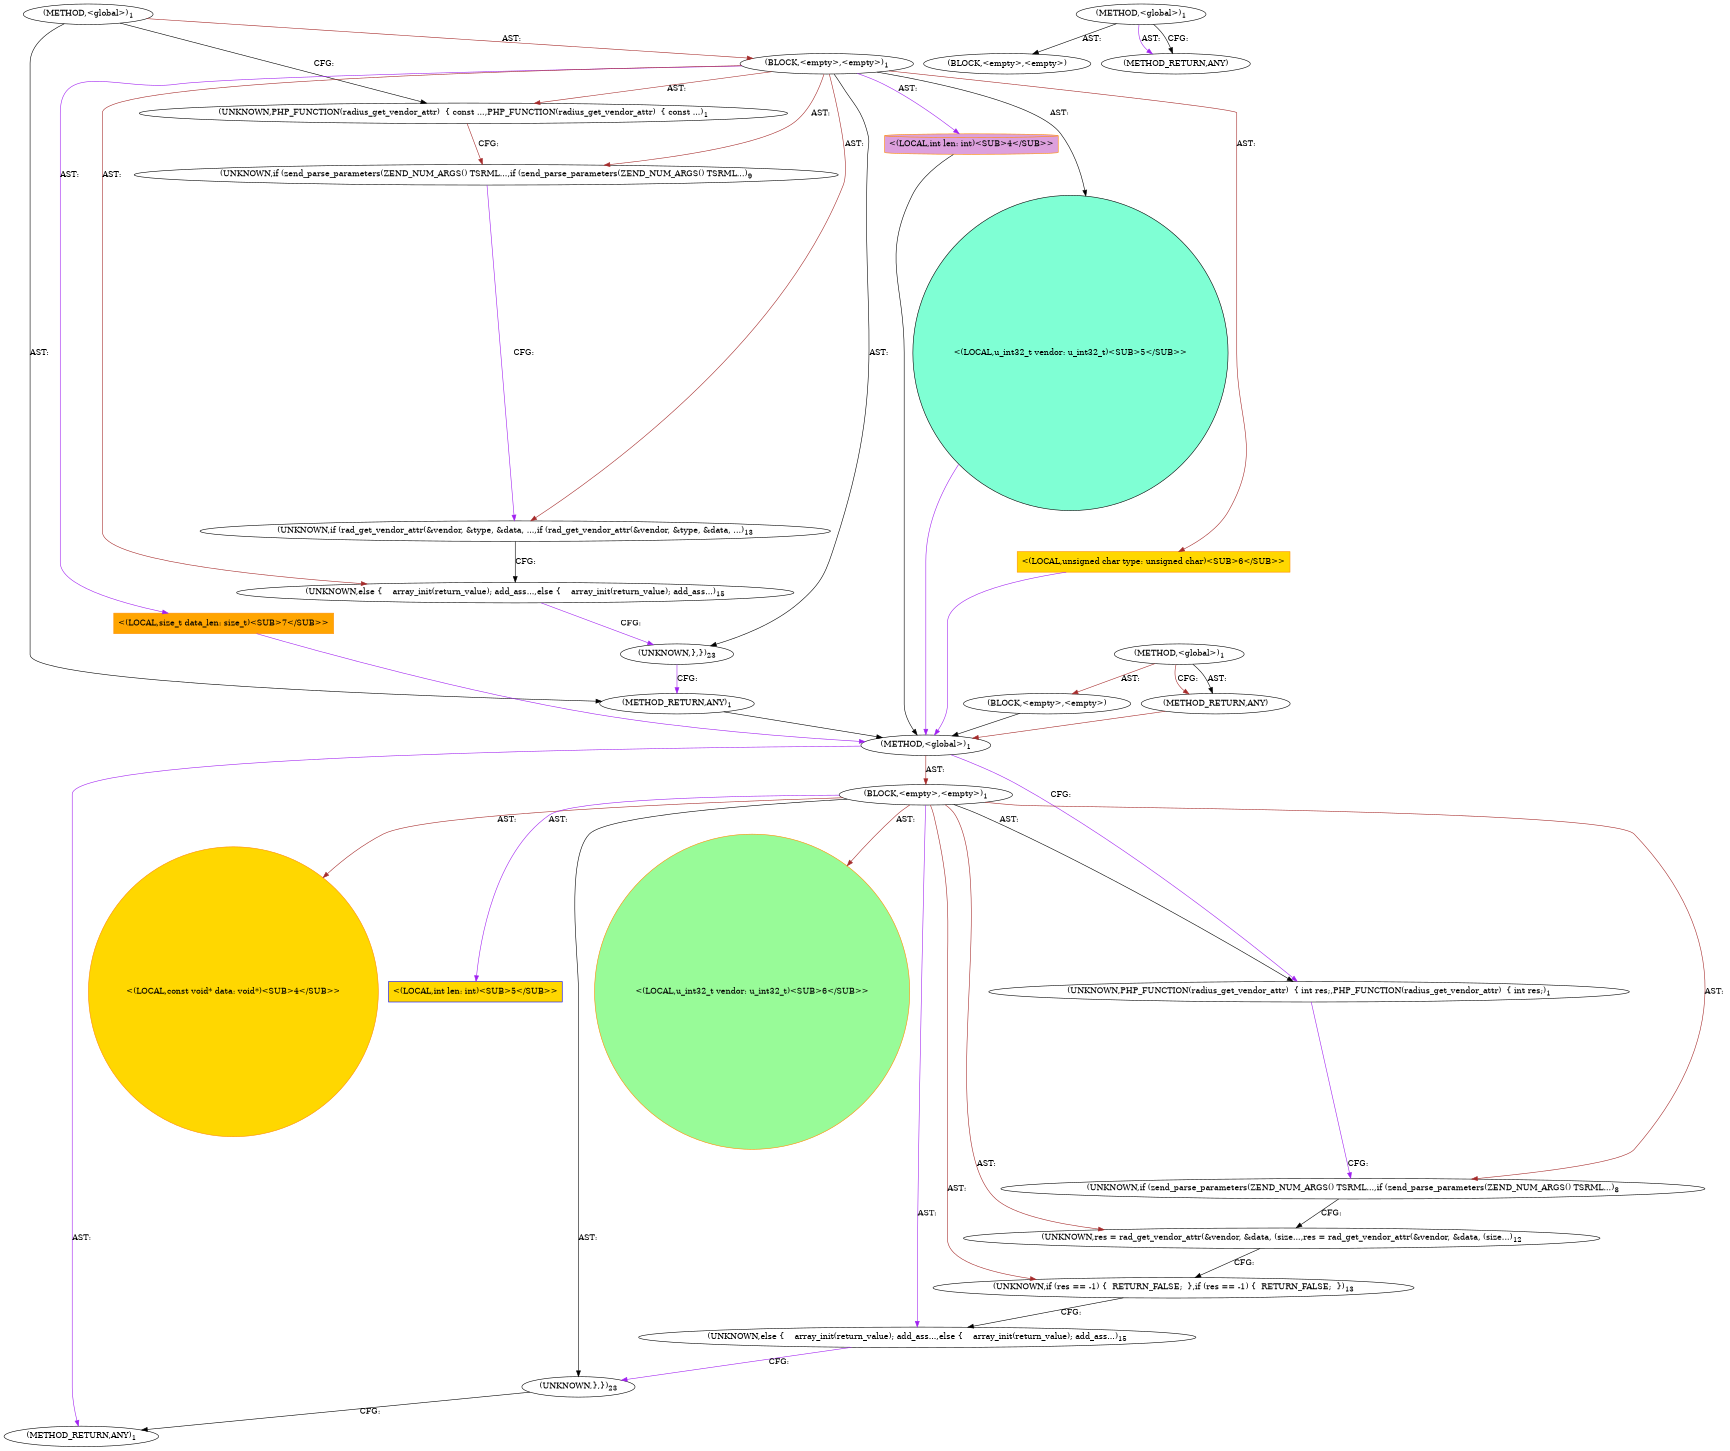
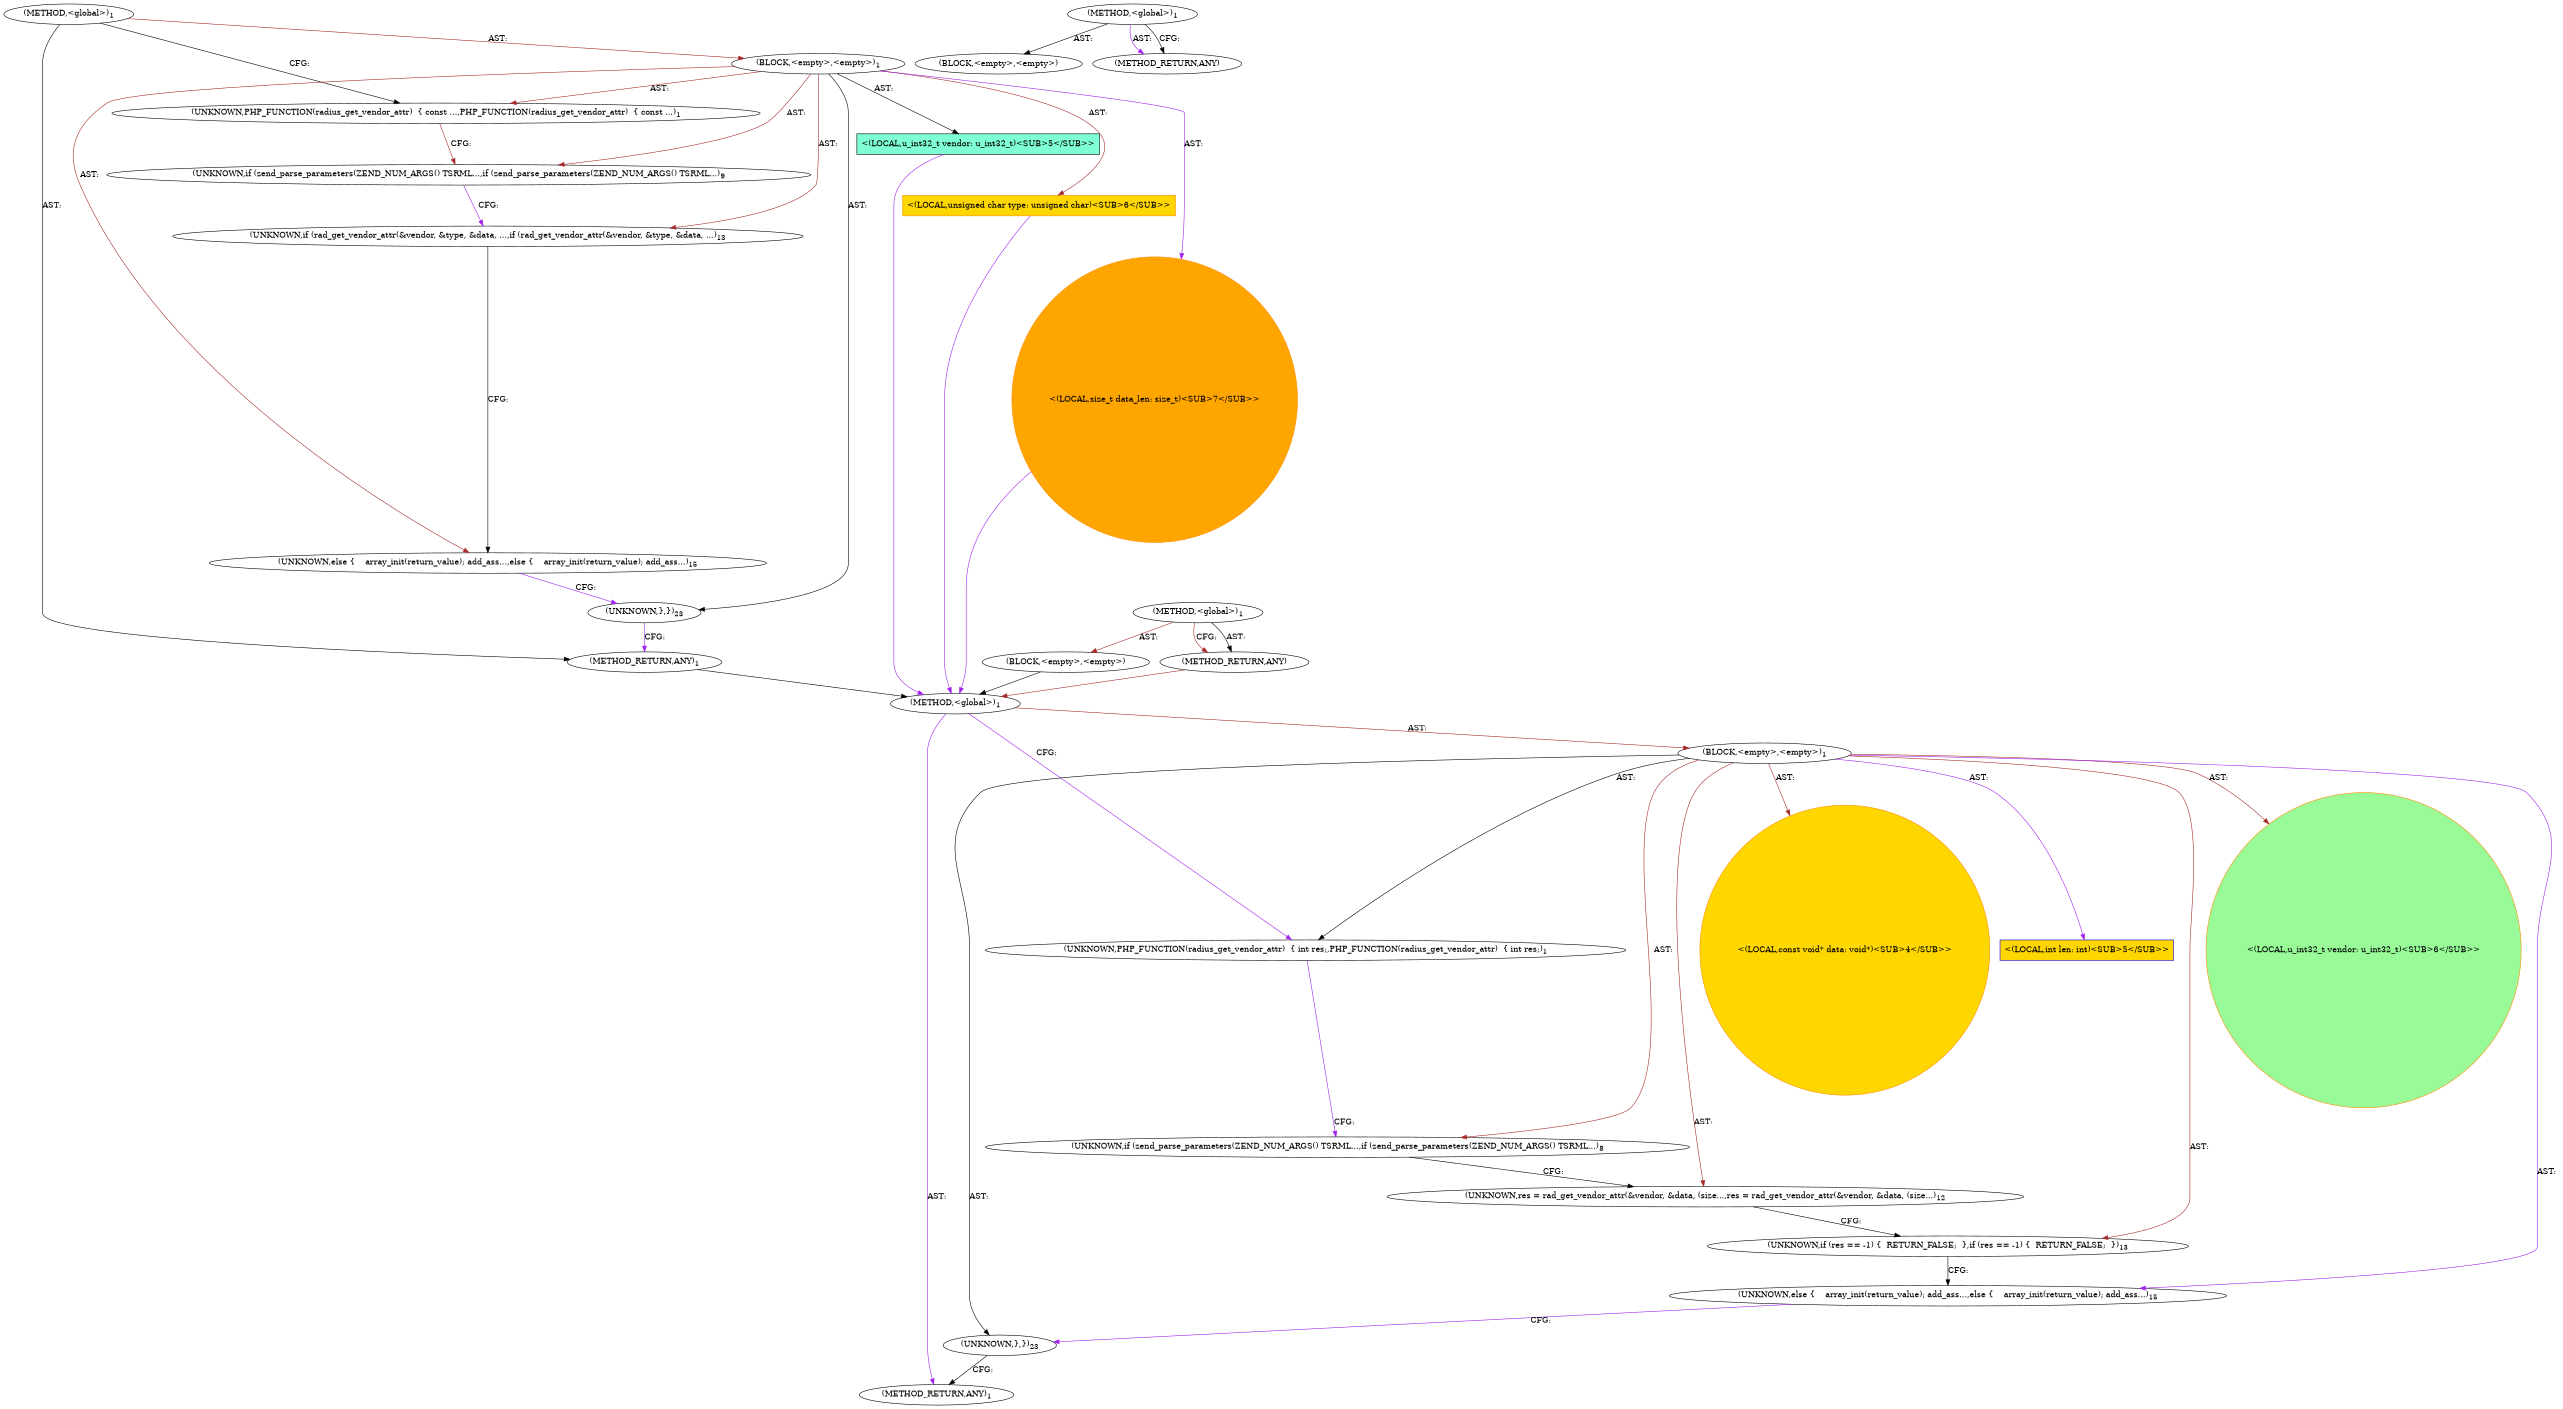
  digraph {
    edge [color=black]
    n1 [label=<(METHOD,&lt;global&gt;)<SUB>1</SUB>>]
    n2 [label=<(BLOCK,&lt;empty&gt;,&lt;empty&gt;)<SUB>1</SUB>>]
    n3 [label=<(UNKNOWN,PHP_FUNCTION(radius_get_vendor_attr)  { 	int res;,PHP_FUNCTION(radius_get_vendor_attr)  { 	int res;)<SUB>1</SUB>>]
    n4 [label=<(METHOD_RETURN,ANY)<SUB>1</SUB>>]
    n5 [color=darkorange fillcolor=gold label="<(LOCAL,const void* data: void*)<SUB>4</SUB>>" shape=circle style=filled]
    n6 [color=blue fillcolor=gold label="<(LOCAL,int len: int)<SUB>5</SUB>>" shape=box style=filled]
    n7 [color=darkorange fillcolor=palegreen label="<(LOCAL,u_int32_t vendor: u_int32_t)<SUB>6</SUB>>" shape=circle style=filled]
    n8 [label=<(UNKNOWN,if (zend_parse_parameters(ZEND_NUM_ARGS() TSRML...,if (zend_parse_parameters(ZEND_NUM_ARGS() TSRML...)<SUB>8</SUB>>]
    n9 [label=<(UNKNOWN,res = rad_get_vendor_attr(&amp;vendor, &amp;data, (size...,res = rad_get_vendor_attr(&amp;vendor, &amp;data, (size...)<SUB>12</SUB>>]
    n10 [label=<(UNKNOWN,if (res == -1) {  		RETURN_FALSE;  	},if (res == -1) {  		RETURN_FALSE;  	})<SUB>13</SUB>>]
    n11 [label=<(UNKNOWN,else {    		array_init(return_value); 		add_ass...,else {    		array_init(return_value); 		add_ass...)<SUB>15</SUB>>]
    n12 [label=<(UNKNOWN,},})<SUB>23</SUB>>]
    n13 [label=<(METHOD,&lt;global&gt;)<SUB>1</SUB>>]
    n14 [label=<(BLOCK,&lt;empty&gt;,&lt;empty&gt;)>]
    n15 [label=<(METHOD_RETURN,ANY)>]
    n16 [label=<(METHOD,&lt;global&gt;)<SUB>1</SUB>>]
    n17 [label=<(BLOCK,&lt;empty&gt;,&lt;empty&gt;)<SUB>1</SUB>>]
    n18 [label=<(UNKNOWN,PHP_FUNCTION(radius_get_vendor_attr)  { 	const ...,PHP_FUNCTION(radius_get_vendor_attr)  { 	const ...)<SUB>1</SUB>>]
    n19 [label=<(METHOD_RETURN,ANY)<SUB>1</SUB>>]
-   n20 [color=darkorange fillcolor=plum label="<(LOCAL,int len: int)<SUB>4</SUB>>" shape=cylinder style=filled]
-   n21 [color=black fillcolor=aquamarine label="<(LOCAL,u_int32_t vendor: u_int32_t)<SUB>5</SUB>>" shape=circle style=filled]
+   n21 [color=black fillcolor=aquamarine label="<(LOCAL,u_int32_t vendor: u_int32_t)<SUB>5</SUB>>" shape=box style=filled]
    n22 [color=darkorange fillcolor=gold label="<(LOCAL,unsigned char type: unsigned char)<SUB>6</SUB>>" shape=box style=filled]
-   n23 [color=darkorange fillcolor=orange label="<(LOCAL,size_t data_len: size_t)<SUB>7</SUB>>" shape=box style=filled]
+   n23 [color=darkorange fillcolor=orange label="<(LOCAL,size_t data_len: size_t)<SUB>7</SUB>>" shape=circle style=filled]
    n24 [label=<(UNKNOWN,if (zend_parse_parameters(ZEND_NUM_ARGS() TSRML...,if (zend_parse_parameters(ZEND_NUM_ARGS() TSRML...)<SUB>9</SUB>>]
    n25 [label=<(UNKNOWN,if (rad_get_vendor_attr(&amp;vendor, &amp;type, &amp;data, ...,if (rad_get_vendor_attr(&amp;vendor, &amp;type, &amp;data, ...)<SUB>13</SUB>>]
    n26 [label=<(UNKNOWN,else {    		array_init(return_value); 		add_ass...,else {    		array_init(return_value); 		add_ass...)<SUB>15</SUB>>]
    n27 [label=<(UNKNOWN,},})<SUB>23</SUB>>]
    n28 [label=<(METHOD,&lt;global&gt;)<SUB>1</SUB>>]
    n29 [label=<(BLOCK,&lt;empty&gt;,&lt;empty&gt;)>]
    n30 [label=<(METHOD_RETURN,ANY)>]
    n1 -> n2 [color=brown label="AST: "]
    n1 -> n3 [color=purple label="CFG: "]
    n1 -> n4 [color=purple label="AST: "]
    n2 -> n3 [label="AST: "]
    n2 -> n5 [color=brown label="AST: "]
    n2 -> n6 [color=purple label="AST: "]
    n2 -> n7 [color=brown label="AST: "]
    n2 -> n8 [color=brown label="AST: "]
    n2 -> n9 [color=brown label="AST: "]
    n2 -> n10 [color=brown label="AST: "]
    n2 -> n11 [color=purple label="AST: "]
    n2 -> n12 [label="AST: "]
    n3 -> n8 [color=purple label="CFG: "]
    n8 -> n9 [label="CFG: "]
    n9 -> n10 [label="CFG: "]
    n10 -> n11 [label="CFG: "]
    n11 -> n12 [color=purple label="CFG: "]
    n12 -> n4 [label="CFG: "]
    n13 -> n14 [label="AST: "]
    n13 -> n15 [color=purple label="AST: "]
    n13 -> n15 [label="CFG: "]
    n16 -> n17 [color=brown label="AST: "]
    n16 -> n18 [label="CFG: "]
    n16 -> n19 [label="AST: "]
    n17 -> n18 [color=brown label="AST: "]
-   n17 -> n20 [color=purple label="AST: "]
    n17 -> n21 [label="AST: "]
    n17 -> n22 [color=brown label="AST: "]
    n17 -> n23 [color=purple label="AST: "]
    n17 -> n24 [color=brown label="AST: "]
    n17 -> n25 [color=brown label="AST: "]
    n17 -> n26 [color=brown label="AST: "]
    n17 -> n27 [label="AST: "]
    n18 -> n24 [color=brown label="CFG: "]
    n19 -> n1
-   n20 -> n1
    n21 -> n1 [color=purple]
    n22 -> n1 [color=purple]
    n23 -> n1 [color=purple]
    n24 -> n25 [color=purple label="CFG: "]
    n25 -> n26 [label="CFG: "]
    n26 -> n27 [color=purple label="CFG: "]
    n27 -> n19 [color=purple label="CFG: "]
    n28 -> n29 [color=brown label="AST: "]
    n28 -> n30 [label="AST: "]
    n28 -> n30 [color=brown label="CFG: "]
    n29 -> n1
    n30 -> n1 [color=brown]
  }
